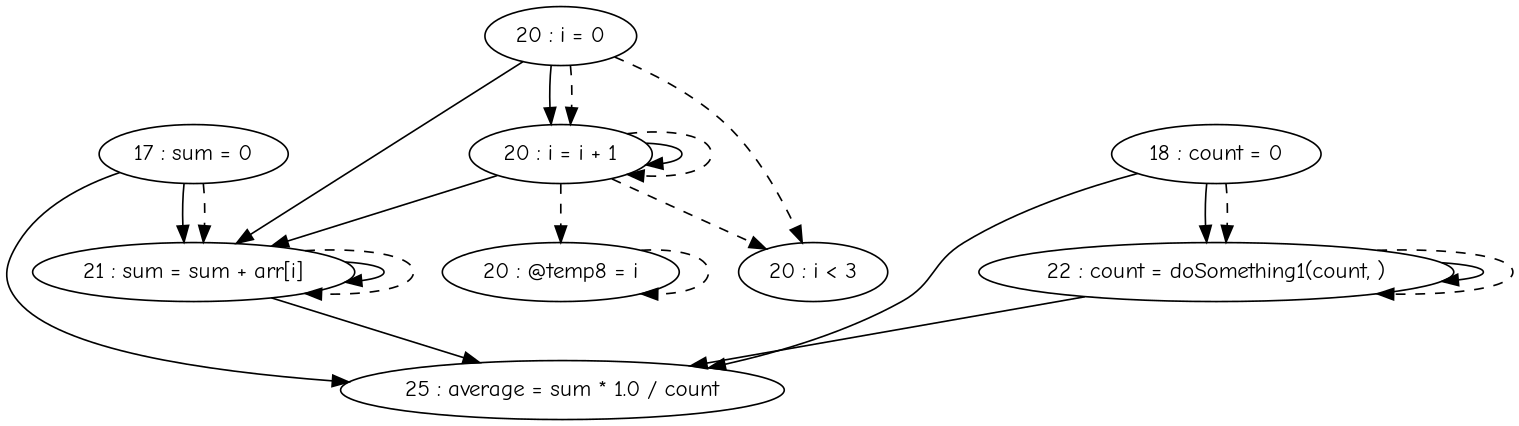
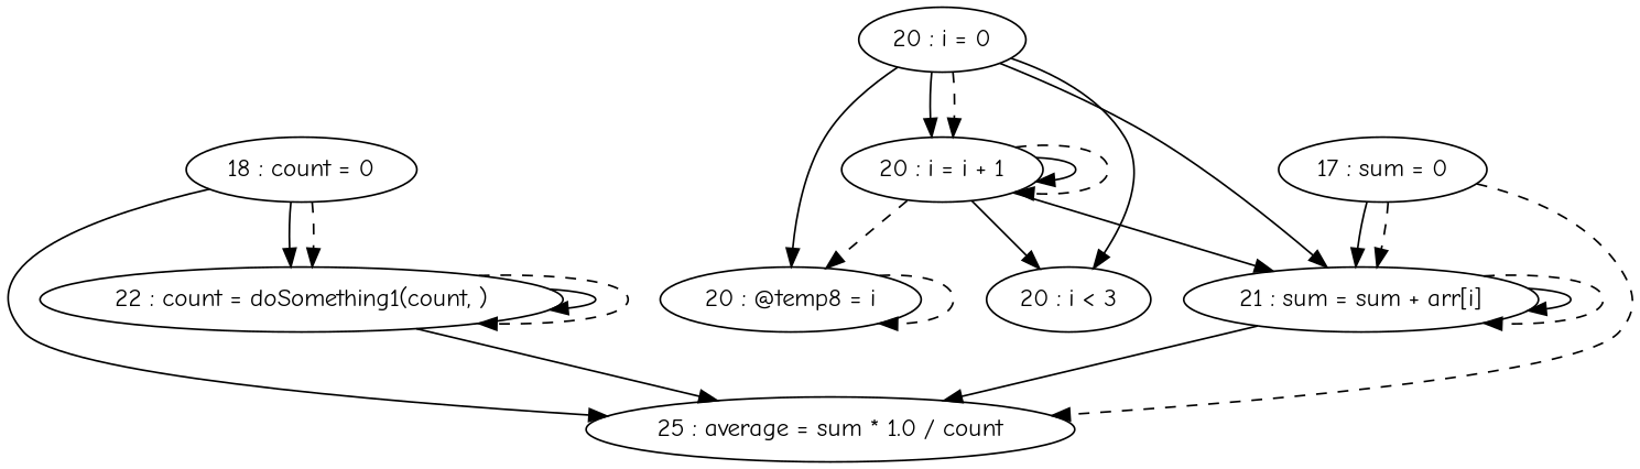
  digraph {
    fontname="Comic Neue"
    node [fontname="Comic Neue"]
    edge [fontname="Comic Neue"]
    "17 : sum = 0"
    "25 : average = sum * 1.0 / count"
    "21 : sum = sum + arr[i]"
    "18 : count = 0"
    "22 : count = doSomething1(count, )"
    "20 : i = 0"
    "20 : i < 3"
    "20 : @temp8 = i"
    "20 : i = i + 1"
-   "17 : sum = 0" -> "25 : average = sum * 1.0 / count"
+   "17 : sum = 0" -> "25 : average = sum * 1.0 / count" [style=dashed]
    "17 : sum = 0" -> "21 : sum = sum + arr[i]"
    "17 : sum = 0" -> "21 : sum = sum + arr[i]" [style=dashed]
    "21 : sum = sum + arr[i]" -> "25 : average = sum * 1.0 / count"
    "21 : sum = sum + arr[i]" -> "21 : sum = sum + arr[i]"
    "21 : sum = sum + arr[i]" -> "21 : sum = sum + arr[i]" [style=dashed]
    "18 : count = 0" -> "25 : average = sum * 1.0 / count"
    "18 : count = 0" -> "22 : count = doSomething1(count, )"
    "18 : count = 0" -> "22 : count = doSomething1(count, )" [style=dashed]
    "22 : count = doSomething1(count, )" -> "25 : average = sum * 1.0 / count"
    "22 : count = doSomething1(count, )" -> "22 : count = doSomething1(count, )"
    "22 : count = doSomething1(count, )" -> "22 : count = doSomething1(count, )" [style=dashed]
    "20 : i = 0" -> "21 : sum = sum + arr[i]"
-   "20 : i = 0" -> "20 : i < 3" [style=dashed]
+   "20 : i = 0" -> "20 : i < 3"
+   "20 : i = 0" -> "20 : @temp8 = i"
    "20 : i = 0" -> "20 : i = i + 1"
    "20 : i = 0" -> "20 : i = i + 1" [style=dashed]
    "20 : @temp8 = i" -> "20 : @temp8 = i" [style=dashed]
    "20 : i = i + 1" -> "21 : sum = sum + arr[i]"
-   "20 : i = i + 1" -> "20 : i < 3" [style=dashed]
+   "20 : i = i + 1" -> "20 : i < 3"
    "20 : i = i + 1" -> "20 : @temp8 = i" [style=dashed]
    "20 : i = i + 1" -> "20 : i = i + 1"
    "20 : i = i + 1" -> "20 : i = i + 1" [style=dashed]
  }
